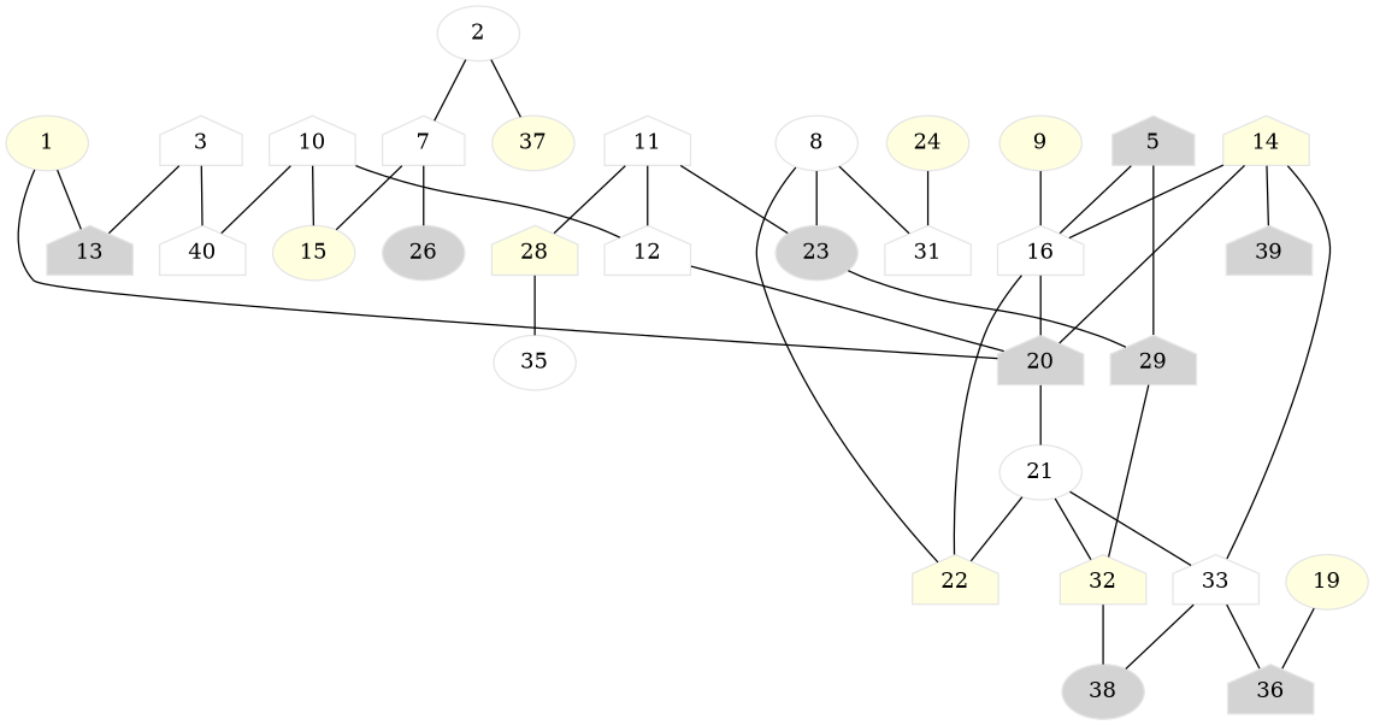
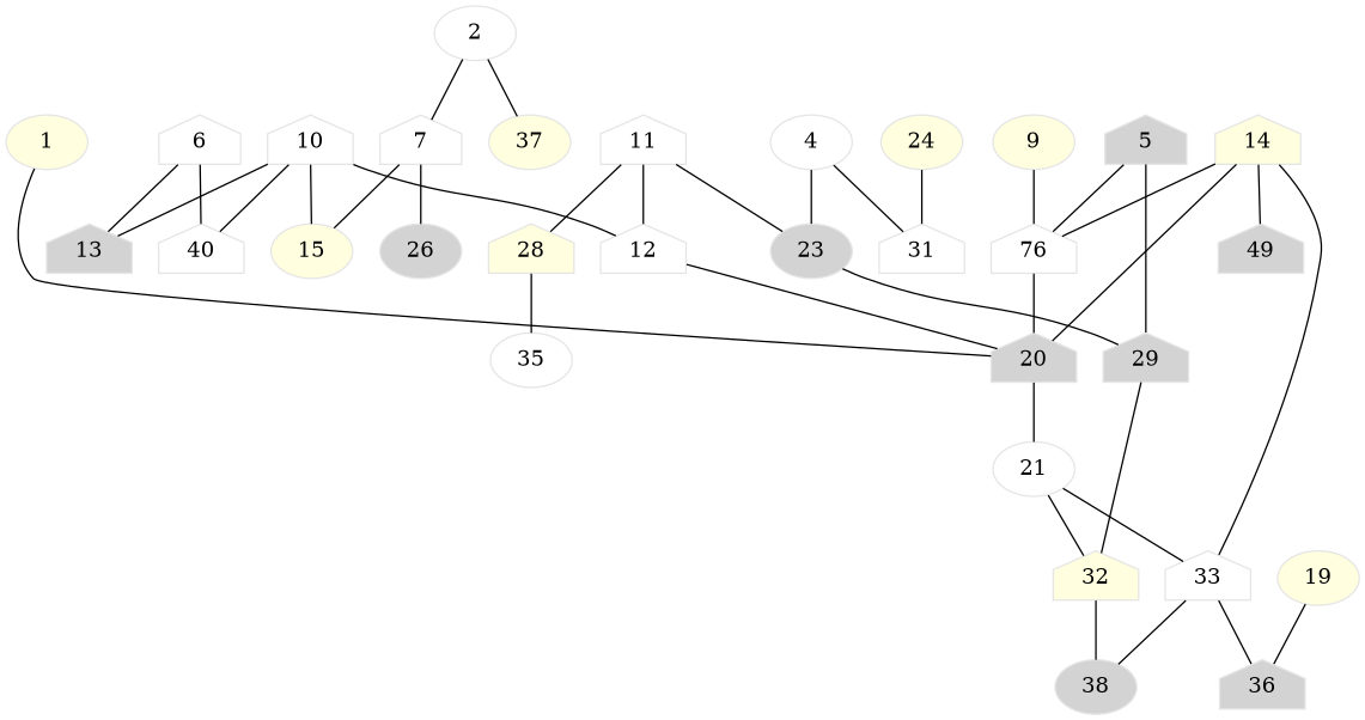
  graph {
    node [color=gray90 fillcolor=white shape=house style=filled]
    edge [weight=1.0]
    1 [fillcolor=lightyellow shape=ellipse]
    13 [fillcolor=lightgrey]
    20 [fillcolor=lightgrey]
    21 [shape=ellipse]
    2 [shape=ellipse]
    7
    37 [fillcolor=lightyellow shape=ellipse]
    15 [fillcolor=lightyellow shape=ellipse]
    26 [fillcolor=lightgrey shape=ellipse]
-   3
+   3 [label=6]
    40
    5 [fillcolor=lightgrey]
-   16
+   16 [label=76]
    29 [fillcolor=lightgrey]
-   22 [fillcolor=lightyellow]
    32 [fillcolor=lightyellow]
-   8 [shape=ellipse]
+   8 [shape=ellipse label=4]
    23 [fillcolor=lightgrey shape=ellipse]
    31
    9 [fillcolor=lightyellow shape=ellipse]
    10
    12
    11
    28 [fillcolor=lightyellow]
    n25 [label=35 shape=ellipse]
    14 [fillcolor=lightyellow]
    33
-   39 [fillcolor=lightgrey]
+   39 [fillcolor=lightgrey label=49]
    36 [fillcolor=lightgrey]
    38 [fillcolor=lightgrey shape=ellipse]
    19 [fillcolor=lightyellow shape=ellipse]
    24 [fillcolor=lightyellow shape=ellipse]
-   1 -- 13
+   10 -- 13
    1 -- 20
    20 -- 21 [weight=2.0]
-   21 -- 22
    21 -- 32
    21 -- 33
    2 -- 7
    2 -- 37
    7 -- 15
    7 -- 26
    3 -- 13
    3 -- 40
    5 -- 16
    5 -- 29
    16 -- 20
-   16 -- 22
    29 -- 32
    32 -- 38
-   8 -- 22
    8 -- 23
    8 -- 31
    23 -- 29
    9 -- 16
    10 -- 15
    10 -- 40
    10 -- 12
    12 -- 20
    11 -- 23
    11 -- 12
    11 -- 28
    28 -- n25
    14 -- 20
    14 -- 16
    14 -- 33
    14 -- 39
    33 -- 36
    33 -- 38
    19 -- 36
    24 -- 31
  }
